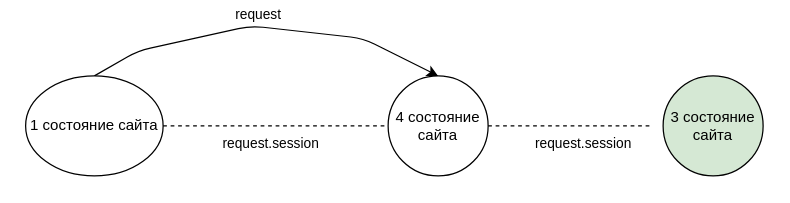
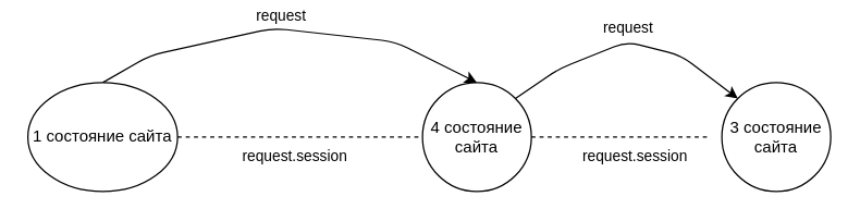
  <mxCell id="0" />
  <mxCell id="1" parent="0" />
  <mxCell id="2" style="edgeStyle=none;html=1;entryX=0.5;entryY=0;entryDx=0;entryDy=0;exitX=0.5;exitY=0;exitDx=0;exitDy=0;" edge="1" parent="1" source="4" target="5"><mxGeometry relative="1" as="geometry"><Array as="points"><mxPoint x="110" y="40" /><mxPoint x="200" y="20" /><mxPoint x="290" y="30" /></Array></mxGeometry></mxCell>
  <mxCell id="3" value="request" style="edgeLabel;html=1;align=center;verticalAlign=middle;resizable=0;points=[];" vertex="1" connectable="0" parent="2"><mxGeometry x="0.151" y="-1" relative="1" as="geometry"><mxPoint x="-29" y="-14" as="offset" /></mxGeometry></mxCell>
  <mxCell id="4" value="1 состояние сайта" style="ellipse;whiteSpace=wrap;html=1;aspect=fixed;" vertex="1" parent="1"><mxGeometry x="20" y="60" width="110" height="80" as="geometry" /></mxCell>
  <mxCell id="5" value="4 состояние сайта" style="ellipse;whiteSpace=wrap;html=1;aspect=fixed;" vertex="1" parent="1"><mxGeometry x="310" y="60" width="80" height="80" as="geometry" /></mxCell>
  <mxCell id="6" value="request.session" style="edgeLabel;html=1;align=center;verticalAlign=middle;resizable=0;points=[];" vertex="1" connectable="0" parent="1"><mxGeometry x="209.998" y="89.995" as="geometry"><mxPoint x="6" y="24" as="offset" /></mxGeometry></mxCell>
  <mxCell id="7" value="" style="endArrow=none;dashed=1;html=1;exitX=1;exitY=0.5;exitDx=0;exitDy=0;entryX=0;entryY=0.5;entryDx=0;entryDy=0;" edge="1" parent="1" source="4" target="5"><mxGeometry width="50" height="50" relative="1" as="geometry"><mxPoint x="230" y="140" as="sourcePoint" /><mxPoint x="280" y="90" as="targetPoint" /><Array as="points" /></mxGeometry></mxCell>
- <mxCell id="8" value="3 состояние сайта" style="ellipse;whiteSpace=wrap;html=1;aspect=fixed;fillColor=#d5e8d4;" vertex="1" parent="1"><mxGeometry x="530" y="60" width="80" height="80" as="geometry" /></mxCell>
+ <mxCell id="8" value="3 состояние сайта" style="ellipse;whiteSpace=wrap;html=1;aspect=fixed;" vertex="1" parent="1"><mxGeometry x="530" y="60" width="80" height="80" as="geometry" /></mxCell>
  <mxCell id="9" value="" style="endArrow=none;dashed=1;html=1;exitX=1;exitY=0.5;exitDx=0;exitDy=0;" edge="1" parent="1" source="5"><mxGeometry width="50" height="50" relative="1" as="geometry"><mxPoint x="390" y="99.5" as="sourcePoint" /><mxPoint x="520" y="100" as="targetPoint" /><Array as="points" /></mxGeometry></mxCell>
  <mxCell id="10" value="request.session" style="edgeLabel;html=1;align=center;verticalAlign=middle;resizable=0;points=[];" vertex="1" connectable="0" parent="1"><mxGeometry x="459.998" y="89.995" as="geometry"><mxPoint x="6" y="24" as="offset" /></mxGeometry></mxCell>
+ <mxCell id="11" style="edgeStyle=none;html=1;entryX=0;entryY=0;entryDx=0;entryDy=0;exitX=1;exitY=0;exitDx=0;exitDy=0;" edge="1" parent="1" source="5" target="8"><mxGeometry relative="1" as="geometry"><mxPoint x="360" y="30" as="sourcePoint" /><mxPoint x="650" y="30" as="targetPoint" /><Array as="points"><mxPoint x="410" y="50" /><mxPoint x="460" y="30" /><mxPoint x="500" y="40" /></Array></mxGeometry></mxCell>
+ <mxCell id="12" value="request" style="edgeLabel;html=1;align=center;verticalAlign=middle;resizable=0;points=[];" vertex="1" connectable="0" parent="11"><mxGeometry x="0.151" y="-1" relative="1" as="geometry"><mxPoint x="-14" y="-15" as="offset" /></mxGeometry></mxCell>
